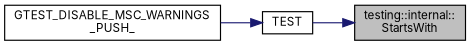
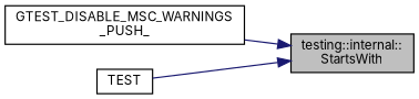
  digraph {
    fontname=Inter
    rankdir=RL
    node [color=black fontname=Inter fontsize=10 shape=record]
    edge [color=midnightblue dir=back fontname=Inter fontsize=10 labelfontname=Helvetica labelfontsize=10 style=solid]
    n1 [fillcolor=grey75 fontcolor=black height=0.2 label="testing::internal::\lStartsWith" style=filled width=0.4]
    n2 [height=0.2 label="GTEST_DISABLE_MSC_WARNINGS\l_PUSH_" width=0.4]
    n3 [height=0.2 label=TEST width=0.4]
-   n3 -> n2
+   n1 -> n2
    n1 -> n3
  }
